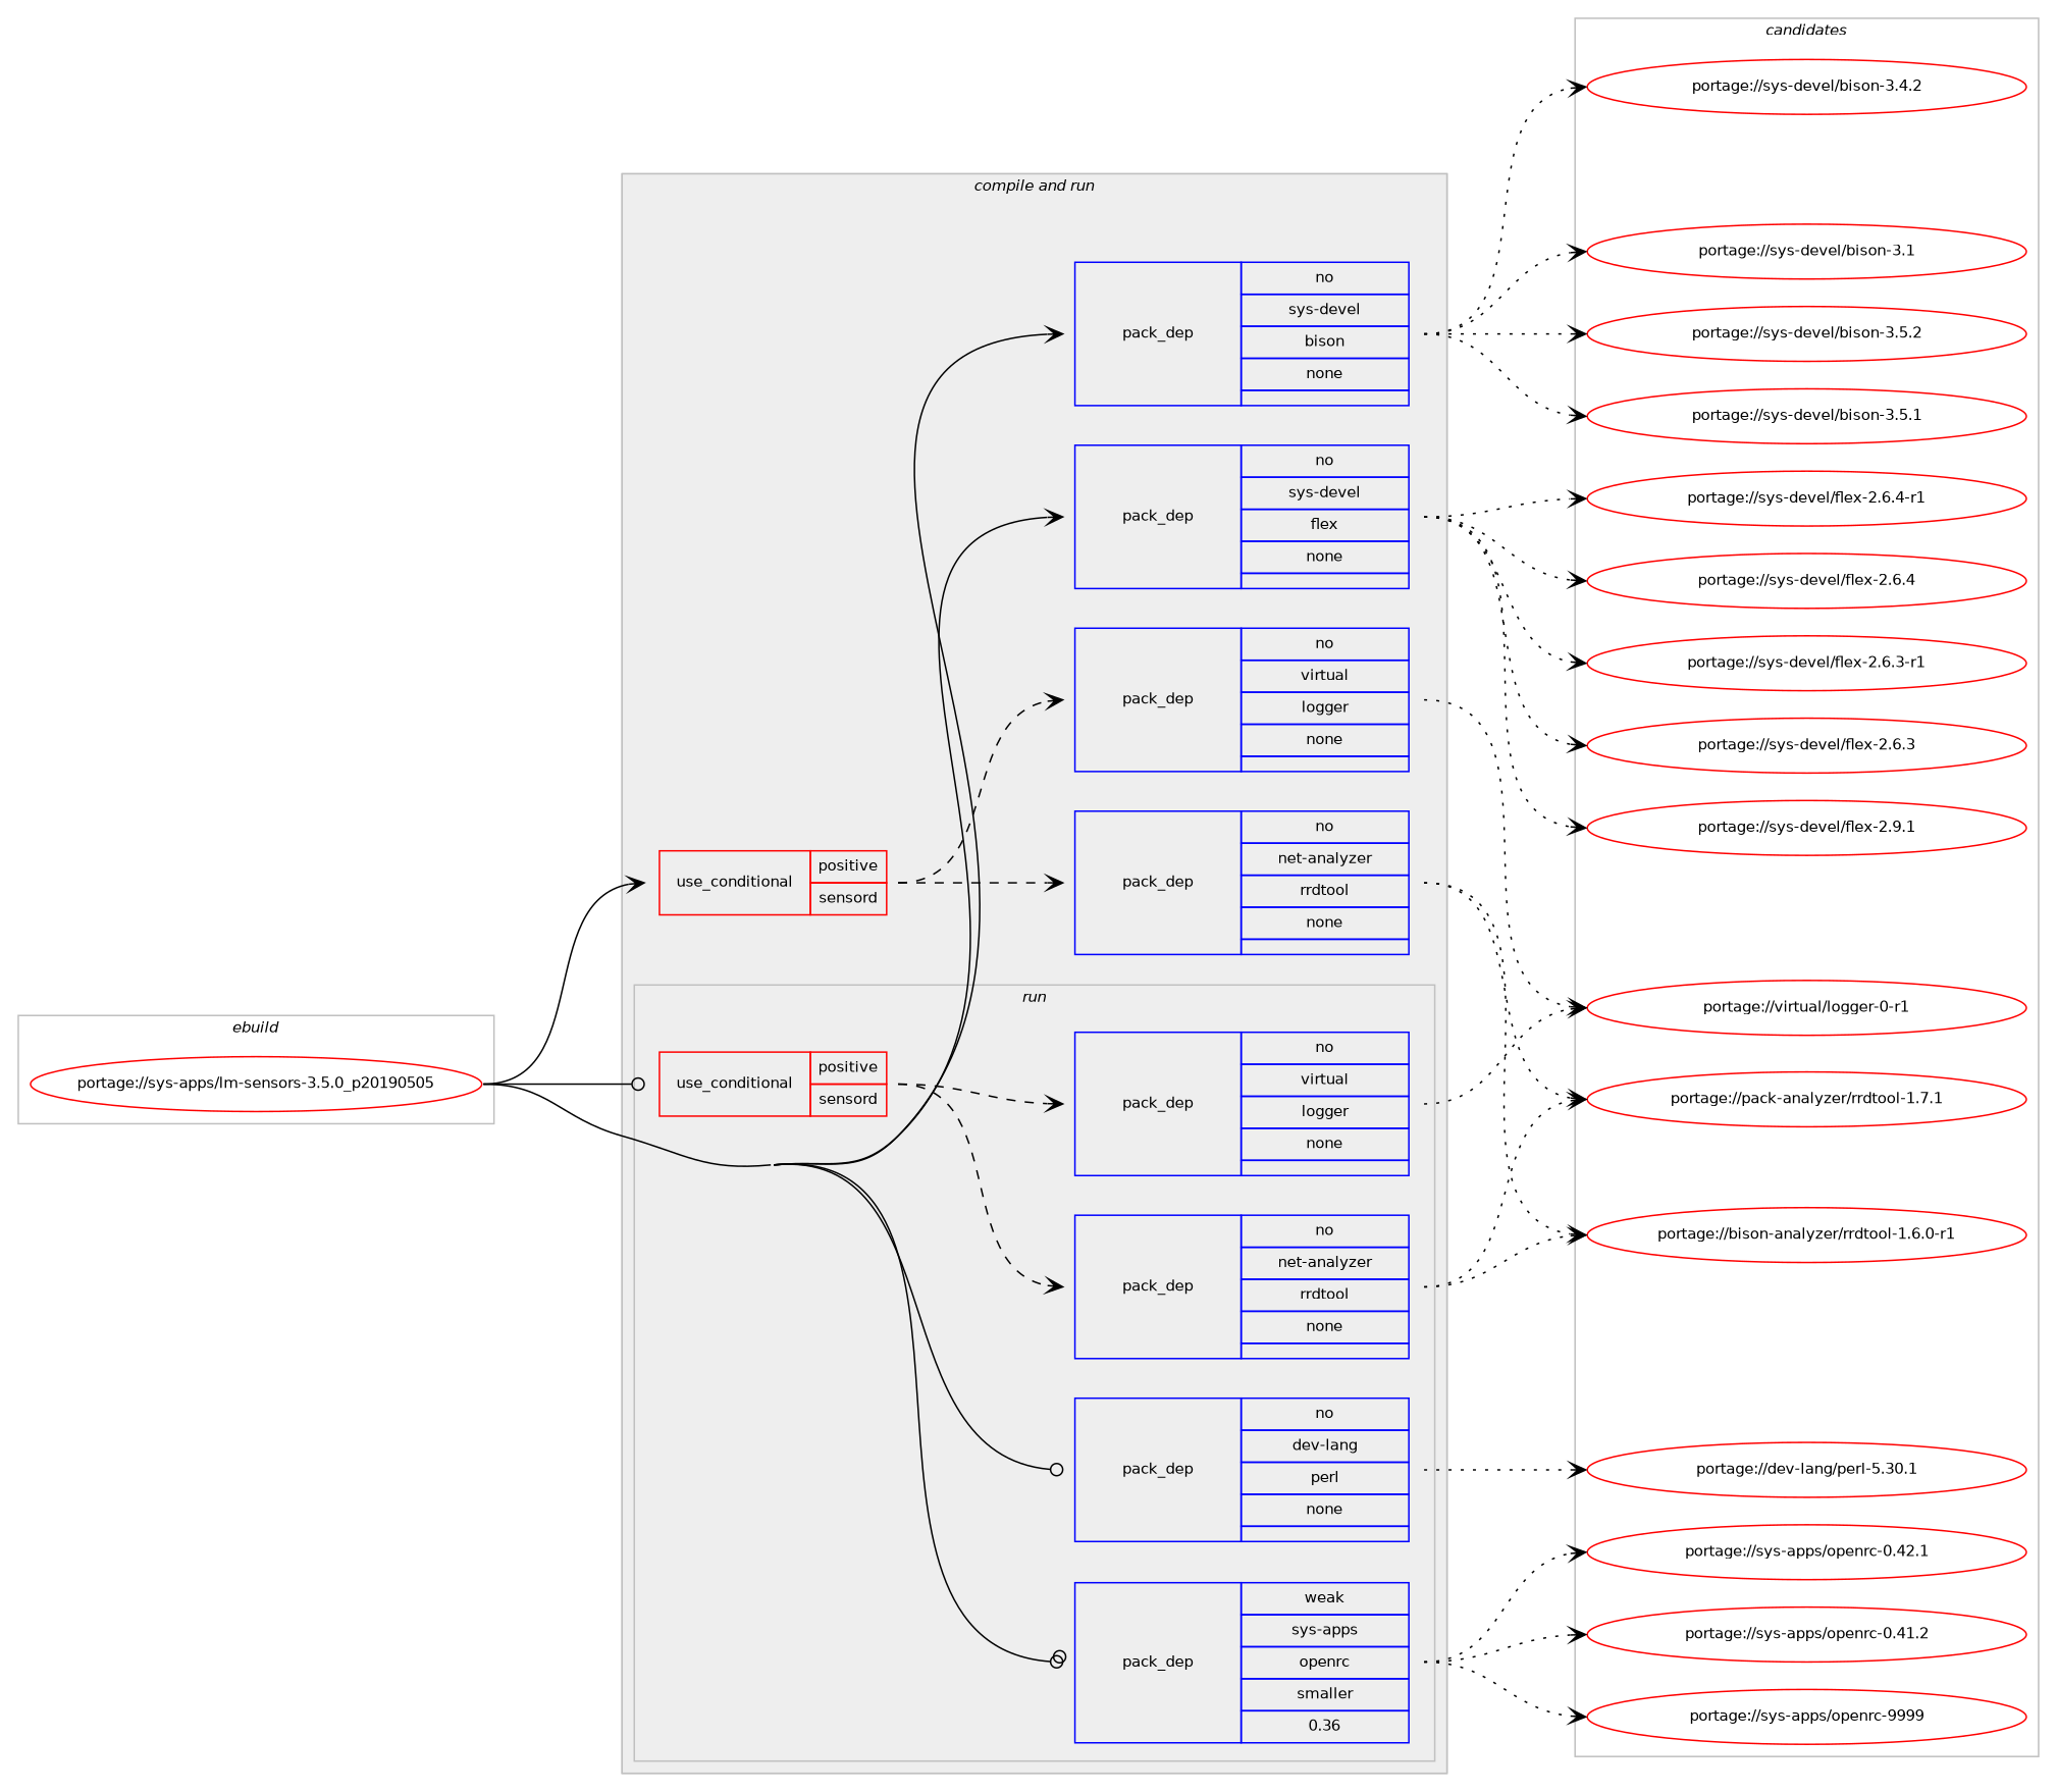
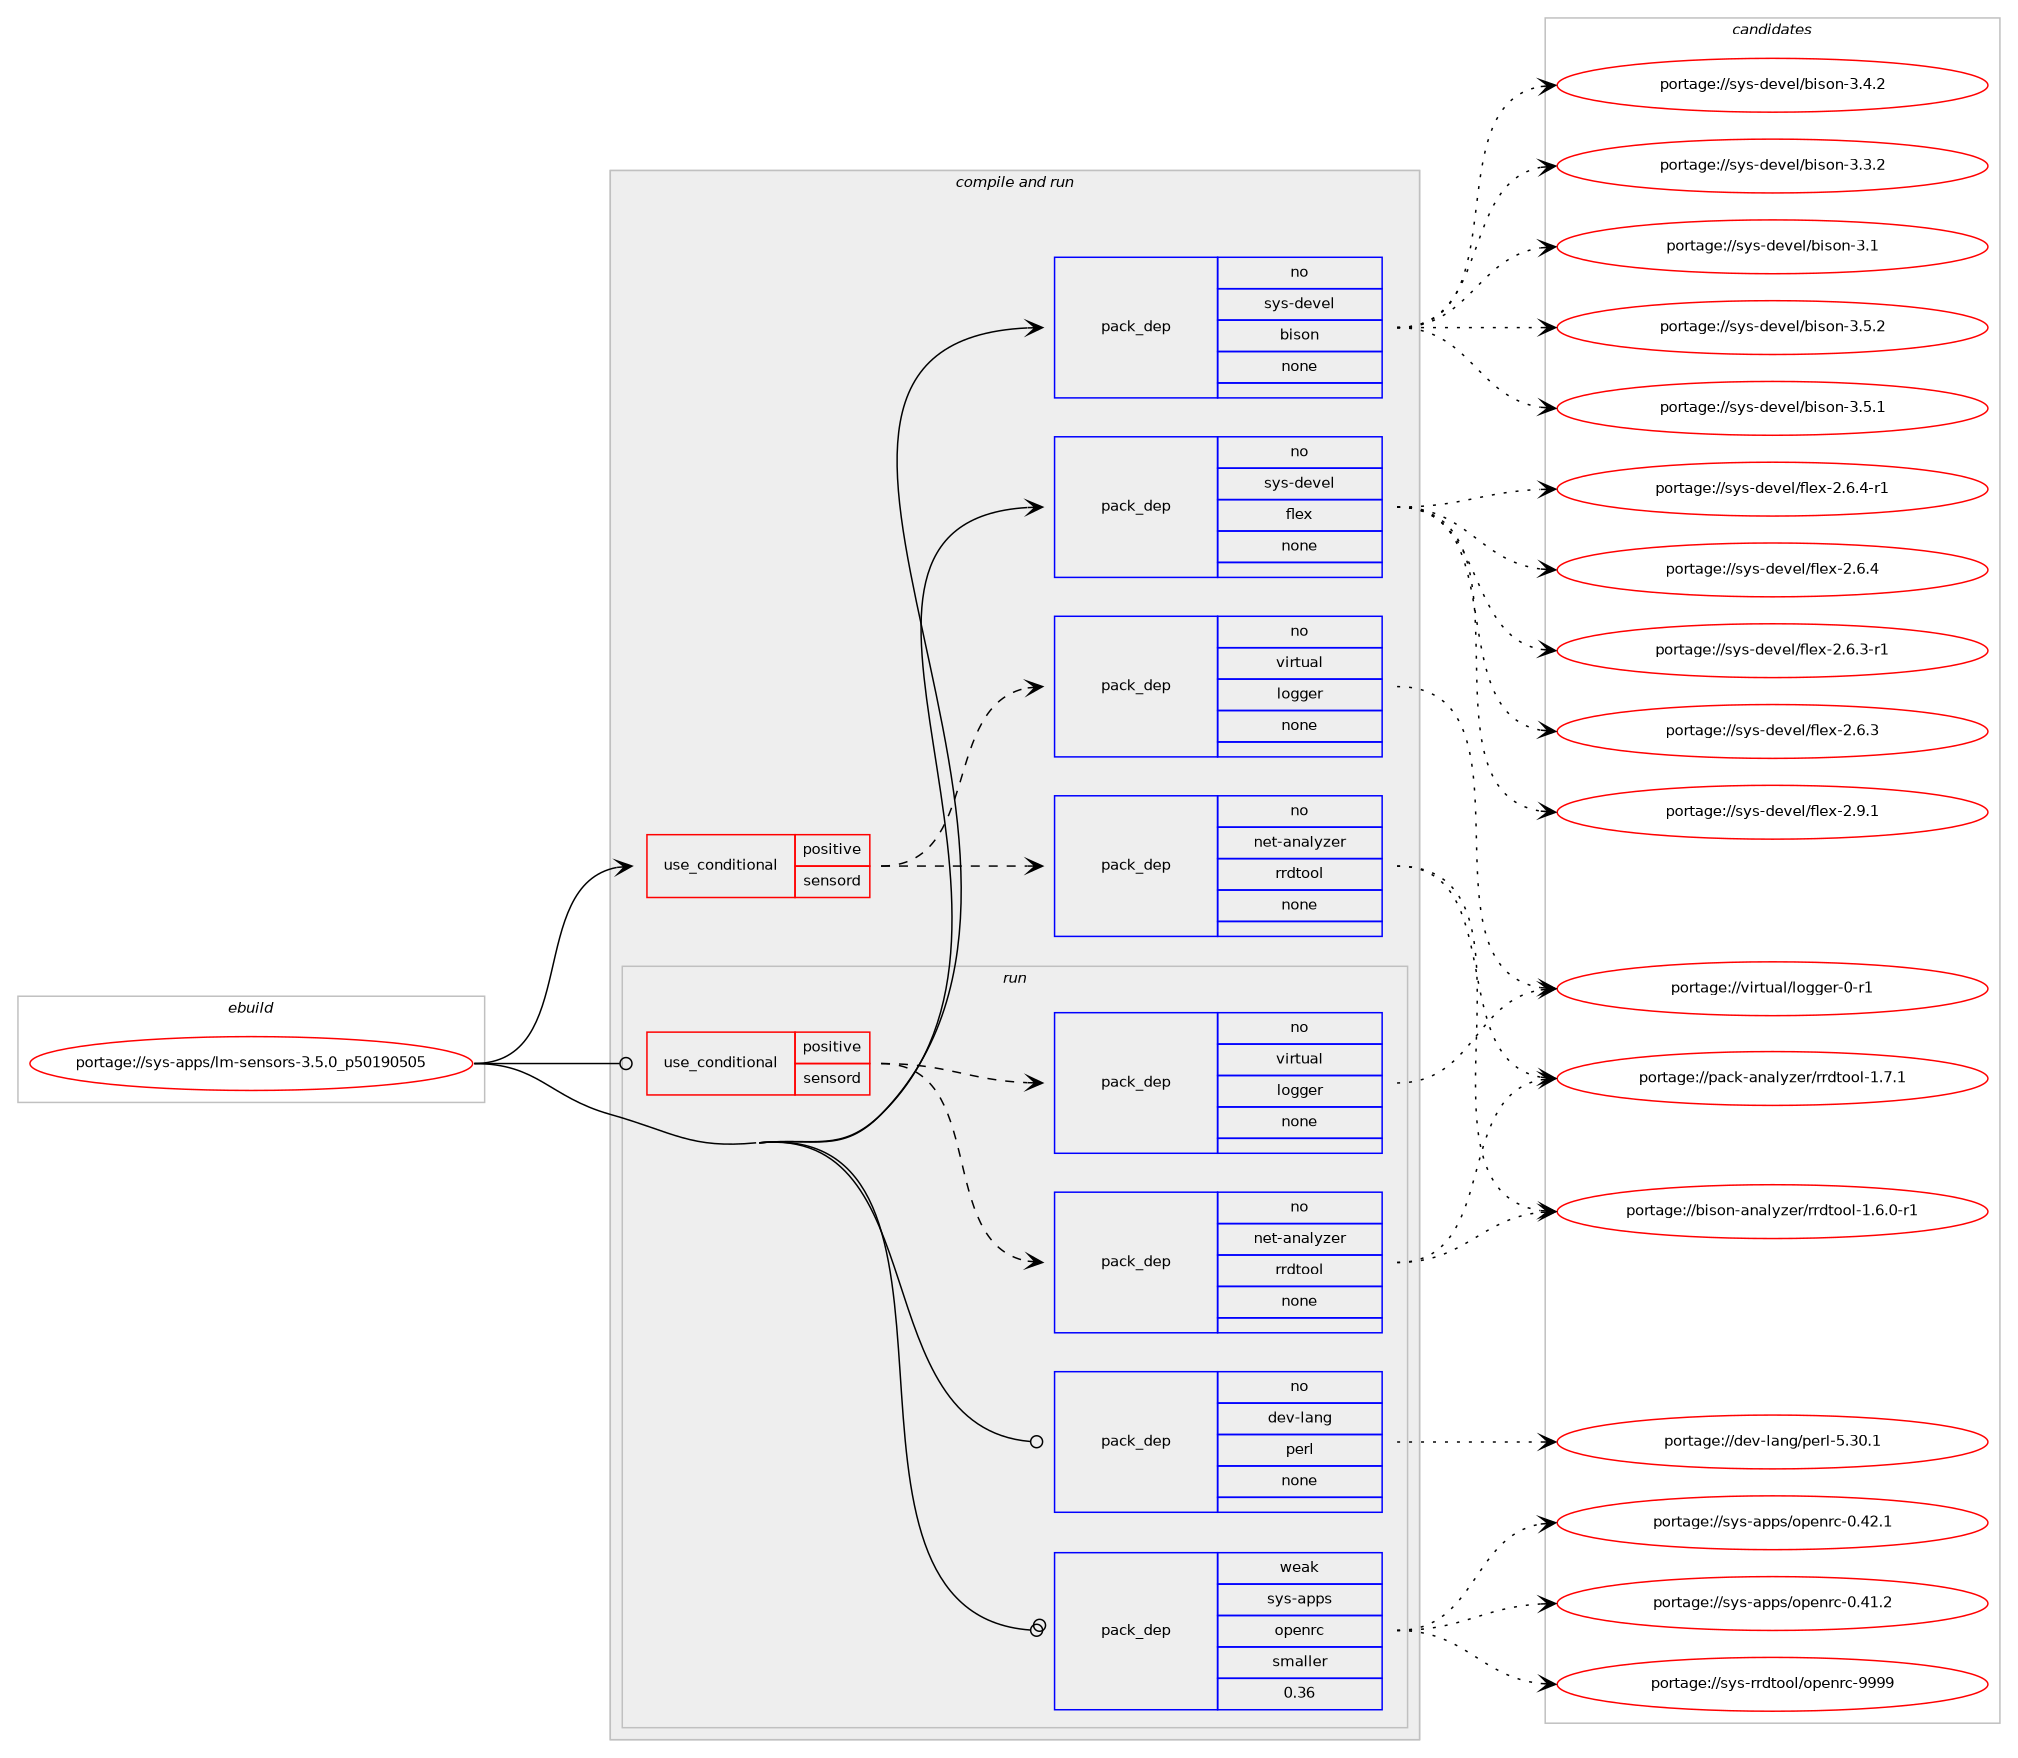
  digraph {
    compound=true
    concentrate=true
    fontname=Helvetica
    fontsize=10
    newrank=true
    rankdir=LR
    ranksep=1.5
    node [color=red fontname=Helvetica fontsize=10]
    edge [arrowhead=vee headport=w style=dotted tailport=e weight=100]
-   n1 [label="portage://sys-apps/lm-sensors-3.5.0_p20190505" width=4]
+   n1 [label="portage://sys-apps/lm-sensors-3.5.0_p50190505" width=4]
    n2 [color=blue label=<<TABLE BORDER="0" CELLBORDER="1" CELLSPACING="0" CELLPADDING="4" WIDTH="220"><TR><TD ROWSPAN="6" CELLPADDING="30">pack_dep</TD></TR><TR><TD WIDTH="110">no</TD></TR><TR><TD>net-analyzer</TD></TR><TR><TD>rrdtool</TD></TR><TR><TD>none</TD></TR><TR><TD></TD></TR></TABLE>> shape=none]
    n3 [color=blue label=<<TABLE BORDER="0" CELLBORDER="1" CELLSPACING="0" CELLPADDING="4" WIDTH="220"><TR><TD ROWSPAN="6" CELLPADDING="30">pack_dep</TD></TR><TR><TD WIDTH="110">no</TD></TR><TR><TD>virtual</TD></TR><TR><TD>logger</TD></TR><TR><TD>none</TD></TR><TR><TD></TD></TR></TABLE>> shape=none]
    n4 [label=<<TABLE BORDER="0" CELLBORDER="1" CELLSPACING="0" CELLPADDING="4"><TR><TD ROWSPAN="3" CELLPADDING="10">use_conditional</TD></TR><TR><TD>positive</TD></TR><TR><TD>sensord</TD></TR></TABLE>> shape=none]
    n5 [color=blue label=<<TABLE BORDER="0" CELLBORDER="1" CELLSPACING="0" CELLPADDING="4" WIDTH="220"><TR><TD ROWSPAN="6" CELLPADDING="30">pack_dep</TD></TR><TR><TD WIDTH="110">no</TD></TR><TR><TD>sys-devel</TD></TR><TR><TD>bison</TD></TR><TR><TD>none</TD></TR><TR><TD></TD></TR></TABLE>> shape=none]
    n6 [color=blue label=<<TABLE BORDER="0" CELLBORDER="1" CELLSPACING="0" CELLPADDING="4" WIDTH="220"><TR><TD ROWSPAN="6" CELLPADDING="30">pack_dep</TD></TR><TR><TD WIDTH="110">no</TD></TR><TR><TD>sys-devel</TD></TR><TR><TD>flex</TD></TR><TR><TD>none</TD></TR><TR><TD></TD></TR></TABLE>> shape=none]
    n7 [color=blue label=<<TABLE BORDER="0" CELLBORDER="1" CELLSPACING="0" CELLPADDING="4" WIDTH="220"><TR><TD ROWSPAN="6" CELLPADDING="30">pack_dep</TD></TR><TR><TD WIDTH="110">no</TD></TR><TR><TD>net-analyzer</TD></TR><TR><TD>rrdtool</TD></TR><TR><TD>none</TD></TR><TR><TD></TD></TR></TABLE>> shape=none]
    n8 [color=blue label=<<TABLE BORDER="0" CELLBORDER="1" CELLSPACING="0" CELLPADDING="4" WIDTH="220"><TR><TD ROWSPAN="6" CELLPADDING="30">pack_dep</TD></TR><TR><TD WIDTH="110">no</TD></TR><TR><TD>virtual</TD></TR><TR><TD>logger</TD></TR><TR><TD>none</TD></TR><TR><TD></TD></TR></TABLE>> shape=none]
    n9 [label=<<TABLE BORDER="0" CELLBORDER="1" CELLSPACING="0" CELLPADDING="4"><TR><TD ROWSPAN="3" CELLPADDING="10">use_conditional</TD></TR><TR><TD>positive</TD></TR><TR><TD>sensord</TD></TR></TABLE>> shape=none]
    n10 [color=blue label=<<TABLE BORDER="0" CELLBORDER="1" CELLSPACING="0" CELLPADDING="4" WIDTH="220"><TR><TD ROWSPAN="6" CELLPADDING="30">pack_dep</TD></TR><TR><TD WIDTH="110">no</TD></TR><TR><TD>dev-lang</TD></TR><TR><TD>perl</TD></TR><TR><TD>none</TD></TR><TR><TD></TD></TR></TABLE>> shape=none]
    n11 [color=blue label=<<TABLE BORDER="0" CELLBORDER="1" CELLSPACING="0" CELLPADDING="4" WIDTH="220"><TR><TD ROWSPAN="6" CELLPADDING="30">pack_dep</TD></TR><TR><TD WIDTH="110">weak</TD></TR><TR><TD>sys-apps</TD></TR><TR><TD>openrc</TD></TR><TR><TD>smaller</TD></TR><TR><TD>0.36</TD></TR></TABLE>> shape=none]
    n12 [label="portage://pack-analyzer/rrdtool-1.7.1" width=4]
    n13 [label="portage://bison-analyzer/rrdtool-1.6.0-r1" width=4]
    n14 [label="portage://virtual/logger-0-r1" width=4]
    n15 [label="portage://sys-devel/bison-3.5.2" width=4]
    n16 [label="portage://sys-devel/bison-3.5.1" width=4]
    n17 [label="portage://sys-devel/bison-3.4.2" width=4]
+   n18 [label="portage://sys-devel/bison-3.3.2" width=4]
    n19 [label="portage://sys-devel/bison-3.1" width=4]
    n20 [label="portage://sys-devel/flex-2.6.4-r1" width=4]
    n21 [label="portage://sys-devel/flex-2.6.4" width=4]
    n22 [label="portage://sys-devel/flex-2.6.3-r1" width=4]
    n23 [label="portage://sys-devel/flex-2.6.3" width=4]
    n24 [label="portage://sys-devel/flex-2.9.1" width=4]
    n25 [label="portage://dev-lang/perl-5.30.1" width=4]
-   n26 [label="portage://sys-apps/openrc-9999" width=4]
+   n26 [label="portage://sys-rrdtool/openrc-9999" width=4]
    n27 [label="portage://sys-apps/openrc-0.42.1" width=4]
    n28 [label="portage://sys-apps/openrc-0.41.2" width=4]
    subgraph cluster_1 {
      color=gray
      label=<<i>ebuild</i>>
      rank=same
      n1
    }
    subgraph cluster_2 {
      color=gray
      label=<<i>dependencies</i>>
      subgraph cluster_3 {
        color=gray
        fillcolor="#eeeeee"
        label=<<i>compile</i>>
        style=filled
        subgraph sub_4 {
          color=gray
          fillcolor="#eeeeee"
          label=<<i>compile</i>>
          style=filled
          n4
          subgraph sub_5 {
            color=gray
            fillcolor="#eeeeee"
            label=<<i>compile</i>>
            style=filled
            n2
          }
          subgraph sub_6 {
            color=gray
            fillcolor="#eeeeee"
            label=<<i>compile</i>>
            style=filled
            n3
          }
        }
        subgraph sub_7 {
          color=gray
          fillcolor="#eeeeee"
          label=<<i>compile</i>>
          style=filled
          n5
        }
        subgraph sub_8 {
          color=gray
          fillcolor="#eeeeee"
          label=<<i>compile</i>>
          style=filled
          n6
        }
      }
      subgraph cluster_9 {
        color=gray
        fillcolor="#eeeeee"
        label=<<i>compile and run</i>>
        style=filled
      }
      subgraph cluster_10 {
        color=gray
        fillcolor="#eeeeee"
        label=<<i>run</i>>
        style=filled
        subgraph sub_11 {
          color=gray
          fillcolor="#eeeeee"
          label=<<i>run</i>>
          style=filled
          n9
          subgraph sub_12 {
            color=gray
            fillcolor="#eeeeee"
            label=<<i>run</i>>
            style=filled
            n7
          }
          subgraph sub_13 {
            color=gray
            fillcolor="#eeeeee"
            label=<<i>run</i>>
            style=filled
            n8
          }
        }
        subgraph sub_14 {
          color=gray
          fillcolor="#eeeeee"
          label=<<i>run</i>>
          style=filled
          n10
        }
        subgraph sub_15 {
          color=gray
          fillcolor="#eeeeee"
          label=<<i>run</i>>
          style=filled
          n11
        }
      }
    }
    subgraph cluster_16 {
      color=gray
      label=<<i>candidates</i>>
      rank=same
      subgraph sub_17 {
        color=black
        label=<<i>candidates</i>>
        nodesep=1
        rank=same
        n12
        n13
      }
      subgraph sub_18 {
        color=black
        label=<<i>candidates</i>>
        nodesep=1
        rank=same
        n14
      }
      subgraph sub_19 {
        color=black
        label=<<i>candidates</i>>
        nodesep=1
        rank=same
        n15
        n16
        n17
+       n18
        n19
      }
      subgraph sub_20 {
        color=black
        label=<<i>candidates</i>>
        nodesep=1
        rank=same
        n20
        n21
        n22
        n23
        n24
      }
      subgraph sub_21 {
        color=black
        label=<<i>candidates</i>>
        nodesep=1
        rank=same
        n12
        n13
      }
      subgraph sub_22 {
        color=black
        label=<<i>candidates</i>>
        nodesep=1
        rank=same
        n14
      }
      subgraph sub_23 {
        color=black
        label=<<i>candidates</i>>
        nodesep=1
        rank=same
        n25
      }
      subgraph sub_24 {
        color=black
        label=<<i>candidates</i>>
        nodesep=1
        rank=same
        n26
        n27
        n28
      }
    }
    n1 -> n4 [style=solid weight=20]
    n1 -> n5 [style=solid weight=20]
    n1 -> n6 [style=solid weight=20]
    n1 -> n9 [arrowhead=odot style=solid weight=20]
    n1 -> n10 [arrowhead=odot style=solid weight=20]
    n1 -> n11 [arrowhead=odot style=solid weight=20]
    n2 -> n12
    n2 -> n13
    n3 -> n14
    n4 -> n2 [style=dashed weight=20]
    n4 -> n3 [style=dashed weight=20]
    n5 -> n15
    n5 -> n16
    n5 -> n17
+   n5 -> n18
    n5 -> n19
    n6 -> n20
    n6 -> n21
    n6 -> n22
    n6 -> n23
    n6 -> n24
    n7 -> n12
    n7 -> n13
    n8 -> n14
    n9 -> n7 [style=dashed weight=20]
    n9 -> n8 [style=dashed weight=20]
    n10 -> n25
    n11 -> n26
    n11 -> n27
    n11 -> n28
  }
